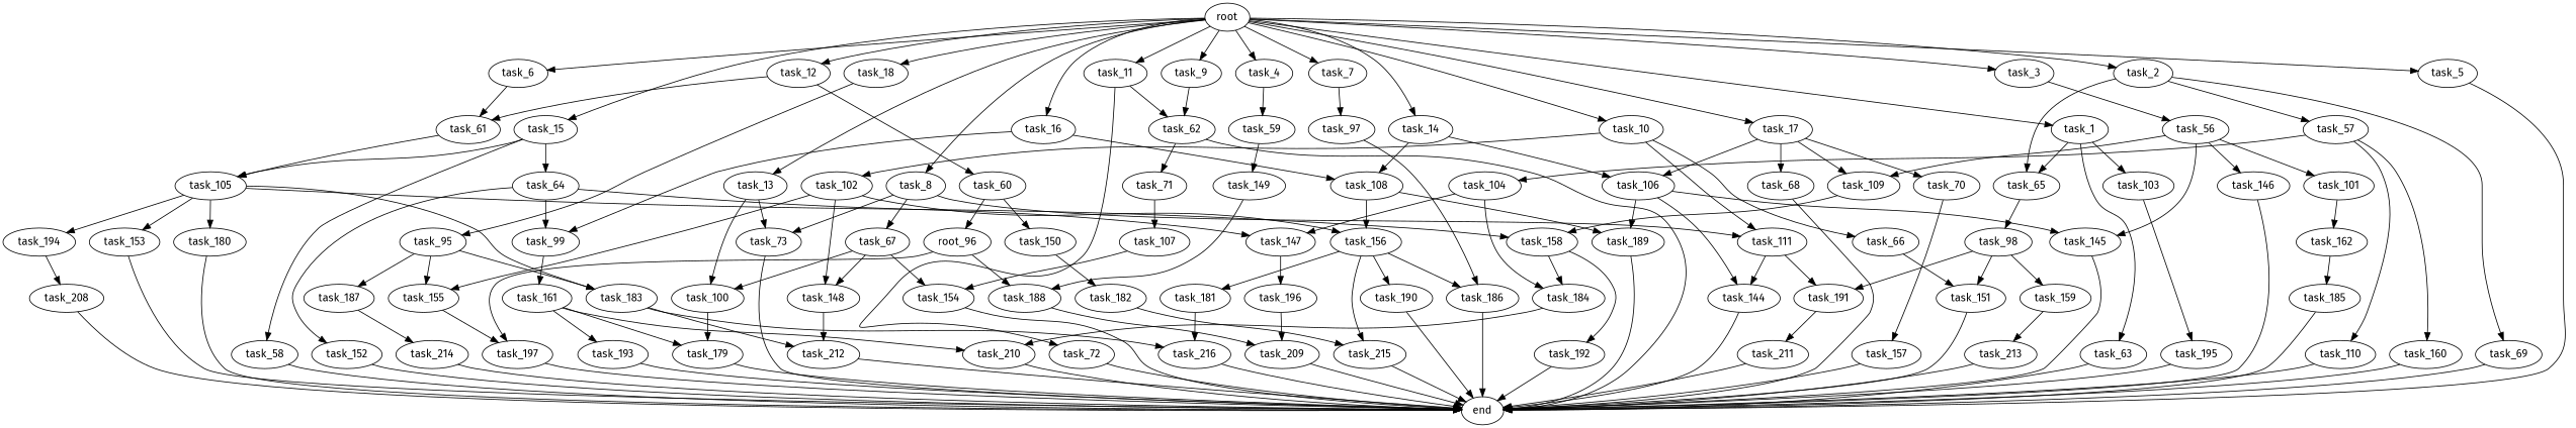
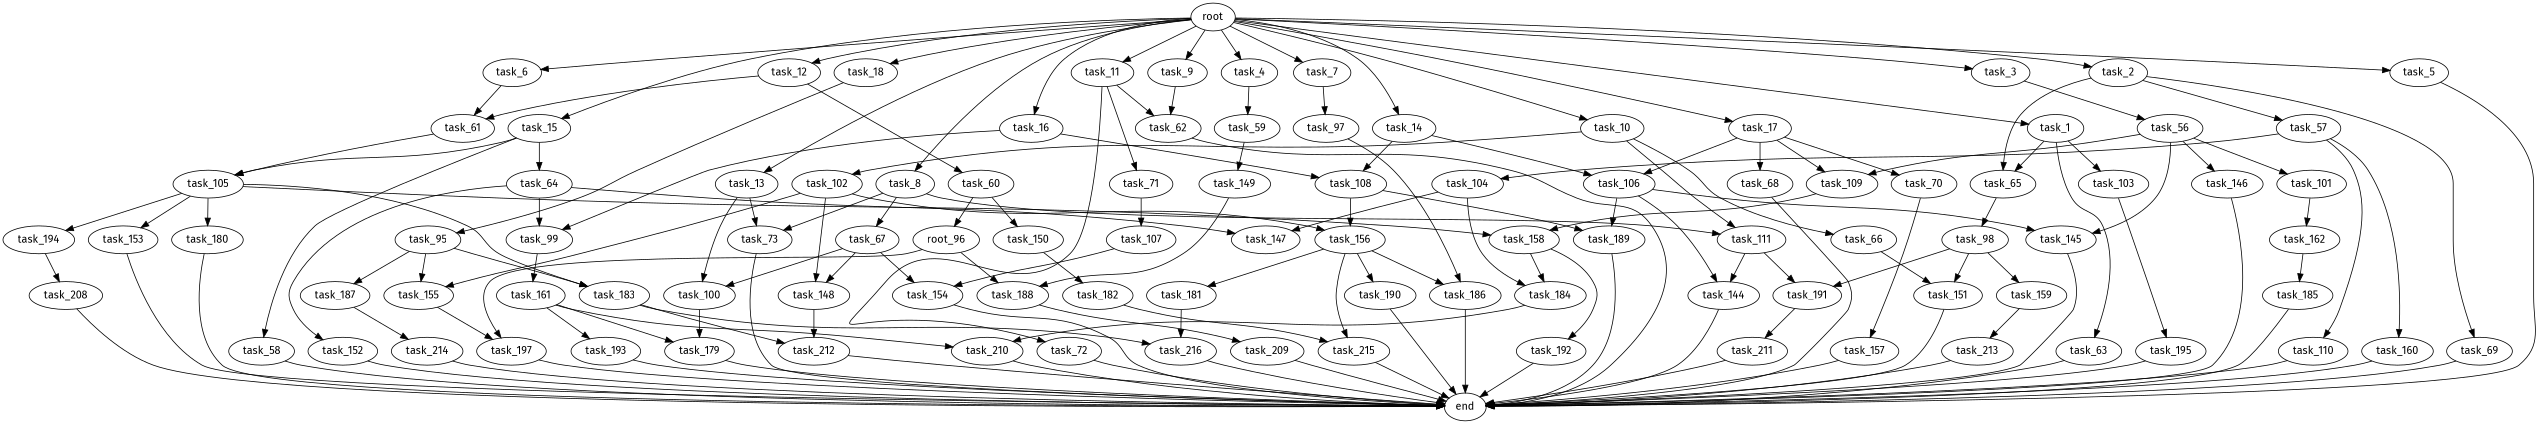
  digraph {
    fontname="Fira Sans"
    node [fontname="Fira Sans"]
    edge [fontname="Fira Sans"]
    task_181
    task_216
    end
    task_11
    task_72
    task_62
    task_71
    task_107
    n9 [label=root_96]
    task_197
    task_188
    task_209
    task_195
    task_64
    task_147
    task_99
    task_152
-   task_196
    task_161
    task_179
    task_17
    task_109
    task_70
    task_106
    task_68
    task_158
    task_157
    task_189
    task_145
    task_144
    task_190
    task_69
    task_104
    task_184
    task_210
    task_155
    task_73
    task_59
    task_149
    task_67
    task_100
    task_154
    task_148
    task_212
    task_56
    task_146
    task_101
    task_162
    task_192
    task_7
    task_97
    task_186
    task_214
    task_211
    task_18
    task_95
    task_183
    task_187
    task_63
    task_61
    task_105
    task_194
    task_153
    task_180
    task_208
    task_3
    task_57
    task_110
    task_160
    task_14
    task_108
    task_156
    task_185
    task_215
    task_9
    task_16
    task_58
    root
    task_4
    task_13
    task_5
    task_1
    task_6
    task_15
    task_10
    task_2
    task_12
    task_8
    task_65
    task_103
    task_66
    task_111
    task_102
    task_60
    task_193
    task_98
    task_151
    task_159
    task_191
    task_150
    task_182
    task_213
    task_181 -> task_216
    task_216 -> end
    task_11 -> task_72
    task_11 -> task_62
-   task_62 -> task_71
+   task_11 -> task_71
    task_72 -> end
    task_62 -> end
    task_71 -> task_107
    task_107 -> task_154
    n9 -> task_197
    n9 -> task_188
    task_197 -> end
    task_188 -> task_209
    task_209 -> end
    task_195 -> end
    task_64 -> task_147
    task_64 -> task_99
    task_64 -> task_152
-   task_147 -> task_196
    task_99 -> task_161
    task_152 -> end
-   task_196 -> task_209
    task_161 -> task_179
    task_161 -> task_210
    task_161 -> task_193
    task_179 -> end
    task_17 -> task_109
    task_17 -> task_70
    task_17 -> task_106
    task_17 -> task_68
    task_109 -> task_158
    task_70 -> task_157
    task_106 -> task_189
    task_106 -> task_145
    task_106 -> task_144
    task_68 -> end
    task_158 -> task_184
    task_158 -> task_192
    task_157 -> end
    task_189 -> end
    task_145 -> end
    task_144 -> end
    task_190 -> end
    task_69 -> end
    task_104 -> task_147
    task_104 -> task_184
    task_184 -> task_210
    task_210 -> end
    task_155 -> task_197
    task_73 -> end
    task_59 -> task_149
    task_149 -> task_188
    task_67 -> task_100
    task_67 -> task_154
    task_67 -> task_148
    task_100 -> task_179
    task_154 -> end
    task_148 -> task_212
    task_212 -> end
    task_56 -> task_109
    task_56 -> task_145
    task_56 -> task_146
    task_56 -> task_101
    task_146 -> end
    task_101 -> task_162
    task_162 -> task_185
    task_192 -> end
    task_7 -> task_97
    task_97 -> task_186
    task_186 -> end
    task_214 -> end
    task_211 -> end
    task_18 -> task_95
    task_95 -> task_155
    task_95 -> task_183
    task_95 -> task_187
    task_183 -> task_216
    task_183 -> task_212
    task_187 -> task_214
    task_63 -> end
    task_61 -> task_105
    task_105 -> task_158
    task_105 -> task_183
    task_105 -> task_194
    task_105 -> task_153
    task_105 -> task_180
    task_194 -> task_208
    task_153 -> end
    task_180 -> end
    task_208 -> end
    task_3 -> task_56
    task_57 -> task_104
    task_57 -> task_110
    task_57 -> task_160
    task_110 -> end
    task_160 -> end
    task_14 -> task_106
    task_14 -> task_108
    task_108 -> task_189
    task_108 -> task_156
    task_156 -> task_181
    task_156 -> task_190
    task_156 -> task_186
    task_156 -> task_215
    task_185 -> end
    task_215 -> end
    task_9 -> task_62
    task_16 -> task_99
    task_16 -> task_108
    task_58 -> end
    root -> task_11
    root -> task_17
    root -> task_7
    root -> task_18
    root -> task_3
    root -> task_14
    root -> task_9
    root -> task_16
    root -> task_4
    root -> task_13
    root -> task_5
    root -> task_1
    root -> task_6
    root -> task_15
    root -> task_10
    root -> task_2
    root -> task_12
    root -> task_8
    task_4 -> task_59
    task_13 -> task_73
    task_13 -> task_100
    task_5 -> end
    task_1 -> task_63
    task_1 -> task_65
    task_1 -> task_103
    task_6 -> task_61
    task_15 -> task_64
    task_15 -> task_105
    task_15 -> task_58
    task_10 -> task_66
    task_10 -> task_111
    task_10 -> task_102
    task_2 -> task_69
    task_2 -> task_57
    task_2 -> task_65
    task_12 -> task_61
    task_12 -> task_60
    task_8 -> task_73
    task_8 -> task_67
    task_8 -> task_111
    task_65 -> task_98
    task_103 -> task_195
    task_66 -> task_151
    task_111 -> task_144
    task_111 -> task_191
    task_102 -> task_155
    task_102 -> task_148
    task_102 -> task_156
    task_60 -> n9
    task_60 -> task_150
    task_193 -> end
    task_98 -> task_151
    task_98 -> task_159
    task_98 -> task_191
    task_151 -> end
    task_159 -> task_213
    task_191 -> task_211
    task_150 -> task_182
    task_182 -> task_215
    task_213 -> end
  }
